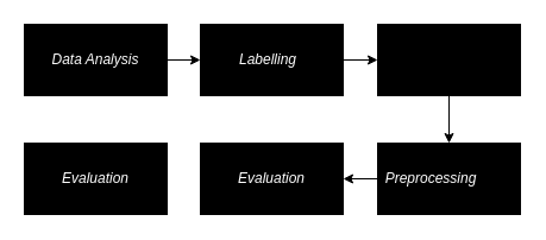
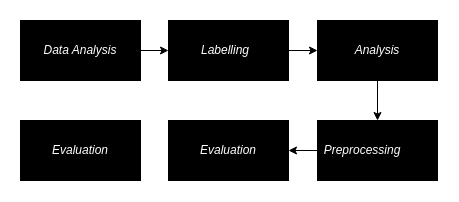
  <mxCell id="0" />
  <mxCell id="1" parent="0" />
  <mxCell id="2" style="edgeStyle=orthogonalEdgeStyle;rounded=0;orthogonalLoop=1;jettySize=auto;html=1;entryX=0;entryY=0.5;entryDx=0;entryDy=0;" edge="1" parent="1" source="3" target="6"><mxGeometry relative="1" as="geometry" /></mxCell>
  <mxCell id="3" value="Data" style="rounded=0;whiteSpace=wrap;html=1;fillColor=#000000;" vertex="1" parent="1"><mxGeometry x="20" y="20" width="120" height="60" as="geometry" /></mxCell>
  <mxCell id="4" value="&lt;font style=&quot;background-color: rgb(0, 0, 0);&quot; color=&quot;#ffffff&quot;&gt;&lt;i&gt;Data Analysis&lt;/i&gt;&lt;/font&gt;" style="text;html=1;strokeColor=none;fillColor=none;align=center;verticalAlign=middle;whiteSpace=wrap;rounded=0;" vertex="1" parent="1"><mxGeometry x="37" y="35" width="86" height="30" as="geometry" /></mxCell>
  <mxCell id="5" style="edgeStyle=orthogonalEdgeStyle;rounded=0;orthogonalLoop=1;jettySize=auto;html=1;entryX=0;entryY=0.5;entryDx=0;entryDy=0;" edge="1" parent="1" source="6" target="9"><mxGeometry relative="1" as="geometry" /></mxCell>
  <mxCell id="6" value="Data" style="rounded=0;whiteSpace=wrap;html=1;fillColor=#000000;" vertex="1" parent="1"><mxGeometry x="168" y="20" width="120" height="60" as="geometry" /></mxCell>
  <mxCell id="7" value="&lt;font style=&quot;background-color: rgb(0, 0, 0);&quot; color=&quot;#ffffff&quot;&gt;&lt;i&gt;Labelling&lt;/i&gt;&lt;/font&gt;" style="text;html=1;strokeColor=none;fillColor=none;align=center;verticalAlign=middle;whiteSpace=wrap;rounded=0;" vertex="1" parent="1"><mxGeometry x="182" y="35" width="86" height="30" as="geometry" /></mxCell>
  <mxCell id="8" style="edgeStyle=orthogonalEdgeStyle;rounded=0;orthogonalLoop=1;jettySize=auto;html=1;entryX=0.5;entryY=0;entryDx=0;entryDy=0;" edge="1" parent="1" source="9" target="11"><mxGeometry relative="1" as="geometry" /></mxCell>
  <mxCell id="9" value="Data" style="rounded=0;whiteSpace=wrap;html=1;fillColor=#000000;" vertex="1" parent="1"><mxGeometry x="317" y="20" width="120" height="60" as="geometry" /></mxCell>
  <mxCell id="10" style="edgeStyle=orthogonalEdgeStyle;rounded=0;orthogonalLoop=1;jettySize=auto;html=1;" edge="1" parent="1" source="11" target="13"><mxGeometry relative="1" as="geometry" /></mxCell>
  <mxCell id="11" value="Data" style="rounded=0;whiteSpace=wrap;html=1;fillColor=#000000;" vertex="1" parent="1"><mxGeometry x="317" y="120" width="120" height="60" as="geometry" /></mxCell>
  <mxCell id="12" value="&lt;i style=&quot;border-color: var(--border-color); color: rgb(255, 255, 255);&quot;&gt;Preprocessing&lt;/i&gt;" style="text;html=1;strokeColor=none;fillColor=none;align=center;verticalAlign=middle;whiteSpace=wrap;rounded=0;" vertex="1" parent="1"><mxGeometry x="319" y="135" width="86" height="30" as="geometry" /></mxCell>
  <mxCell id="13" value="Data" style="rounded=0;whiteSpace=wrap;html=1;fillColor=#000000;" vertex="1" parent="1"><mxGeometry x="168" y="120" width="120" height="60" as="geometry" /></mxCell>
  <mxCell id="14" value="&lt;font style=&quot;background-color: rgb(0, 0, 0);&quot; color=&quot;#ffffff&quot;&gt;&lt;i&gt;Evaluation&lt;/i&gt;&lt;/font&gt;" style="text;html=1;strokeColor=none;fillColor=none;align=center;verticalAlign=middle;whiteSpace=wrap;rounded=0;" vertex="1" parent="1"><mxGeometry x="185" y="135" width="86" height="30" as="geometry" /></mxCell>
  <mxCell id="15" value="Data" style="rounded=0;whiteSpace=wrap;html=1;fillColor=#000000;" vertex="1" parent="1"><mxGeometry x="20" y="120" width="120" height="60" as="geometry" /></mxCell>
  <mxCell id="16" value="&lt;font style=&quot;background-color: rgb(0, 0, 0);&quot; color=&quot;#ffffff&quot;&gt;&lt;i&gt;Evaluation&lt;/i&gt;&lt;/font&gt;" style="text;html=1;strokeColor=none;fillColor=none;align=center;verticalAlign=middle;whiteSpace=wrap;rounded=0;" vertex="1" parent="1"><mxGeometry x="37" y="135" width="86" height="30" as="geometry" /></mxCell>
+ <mxCell id="17" value="&lt;font color=&quot;#ffffff&quot;&gt;&lt;i&gt;Analysis&lt;/i&gt;&lt;/font&gt;" style="text;html=1;strokeColor=none;fillColor=none;align=center;verticalAlign=middle;whiteSpace=wrap;rounded=0;" vertex="1" parent="1"><mxGeometry x="334" y="35" width="86" height="30" as="geometry" /></mxCell>
